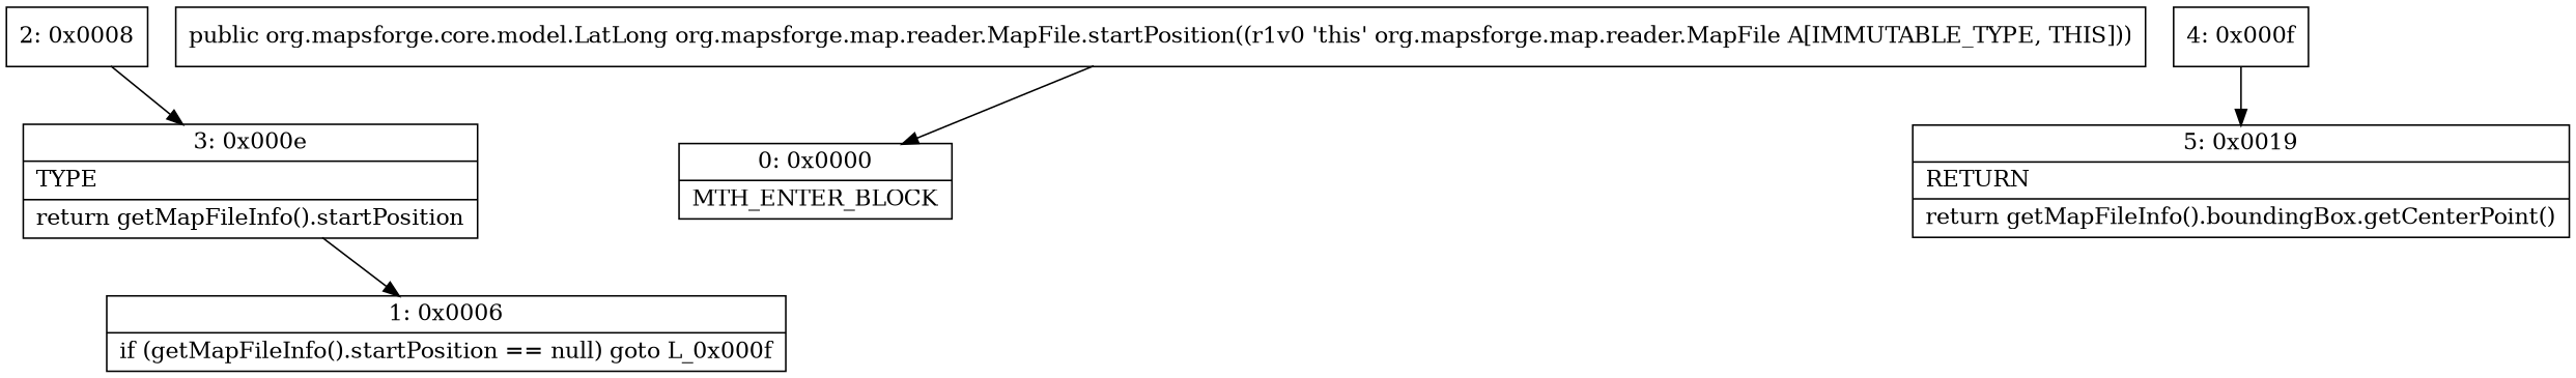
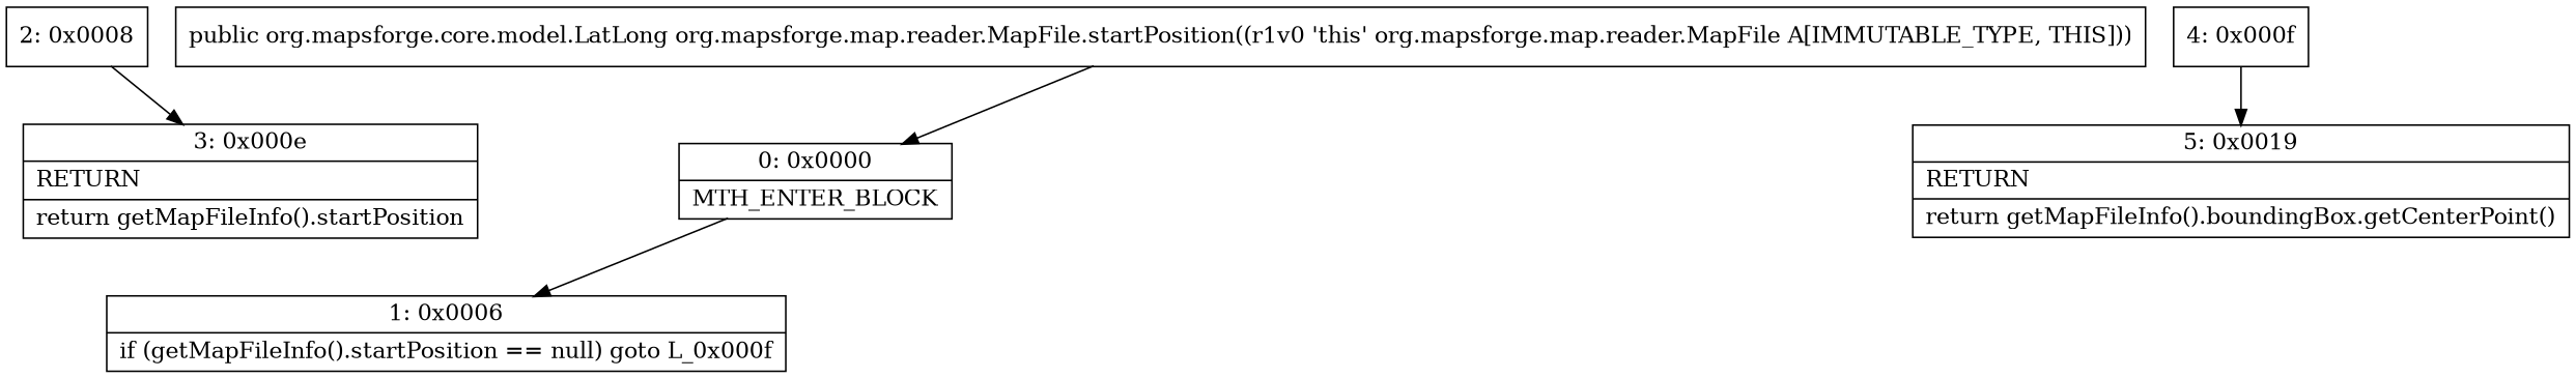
  digraph {
    node [shape=record]
    n1 [label="{0\:\ 0x0000|MTH_ENTER_BLOCK\l}"]
    n2 [label="{1\:\ 0x0006|if (getMapFileInfo().startPosition == null) goto L_0x000f\l}"]
    n3 [label="{2\:\ 0x0008}"]
-   n4 [label="{3\:\ 0x000e|TYPE\l|return getMapFileInfo().startPosition\l}"]
+   n4 [label="{3\:\ 0x000e|RETURN\l|return getMapFileInfo().startPosition\l}"]
    n5 [label="{4\:\ 0x000f}"]
    n6 [label="{5\:\ 0x0019|RETURN\l|return getMapFileInfo().boundingBox.getCenterPoint()\l}"]
    n7 [label="{public org.mapsforge.core.model.LatLong org.mapsforge.map.reader.MapFile.startPosition((r1v0 'this' org.mapsforge.map.reader.MapFile A[IMMUTABLE_TYPE, THIS])) }"]
-   n4 -> n2
+   n1 -> n2
    n3 -> n4
    n5 -> n6
    n7 -> n1
  }
